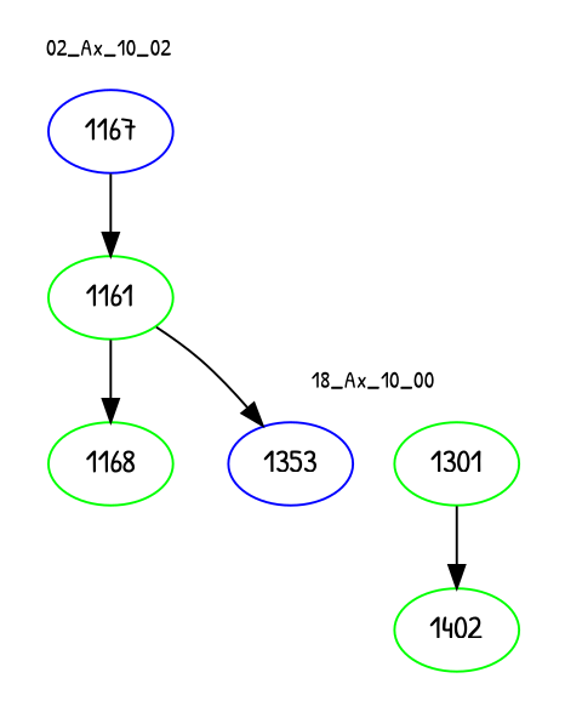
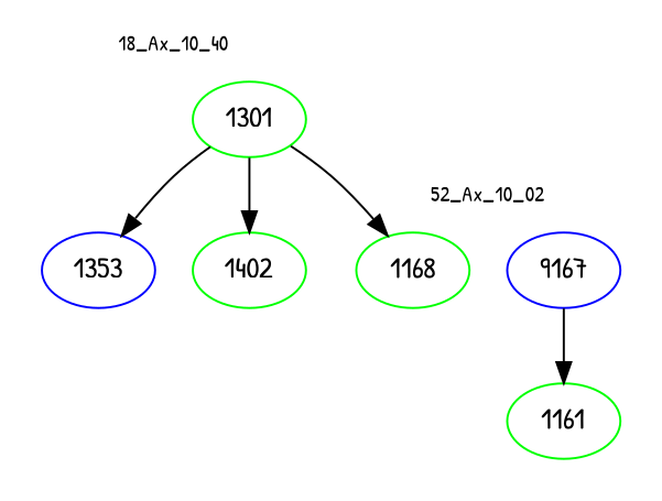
  digraph {
    fontname="Patrick Hand"
    node [color=green fontname="Patrick Hand"]
    edge [color=black fontname="Patrick Hand"]
    n1 [label=1161]
-   n2 [color=blue label=1167]
+   n2 [color=blue label=9167]
    n3 [label=1168]
    n4 [label=1301]
    n5 [color=blue label=1353]
    n6 [label=1402]
    subgraph cluster_1 {
      color=white
      fontsize=10
-     label="02_Ax_10_02"
+     label="52_Ax_10_02"
      n1
      n2
      n3
    }
    subgraph cluster_2 {
      color=white
      fontsize=10
-     label="18_Ax_10_00"
+     label="18_Ax_10_40"
      n4
      n5
      n6
    }
-   n1 -> n3
+   n4 -> n3
    n2 -> n1
-   n1 -> n5
+   n4 -> n5
    n4 -> n6
  }
